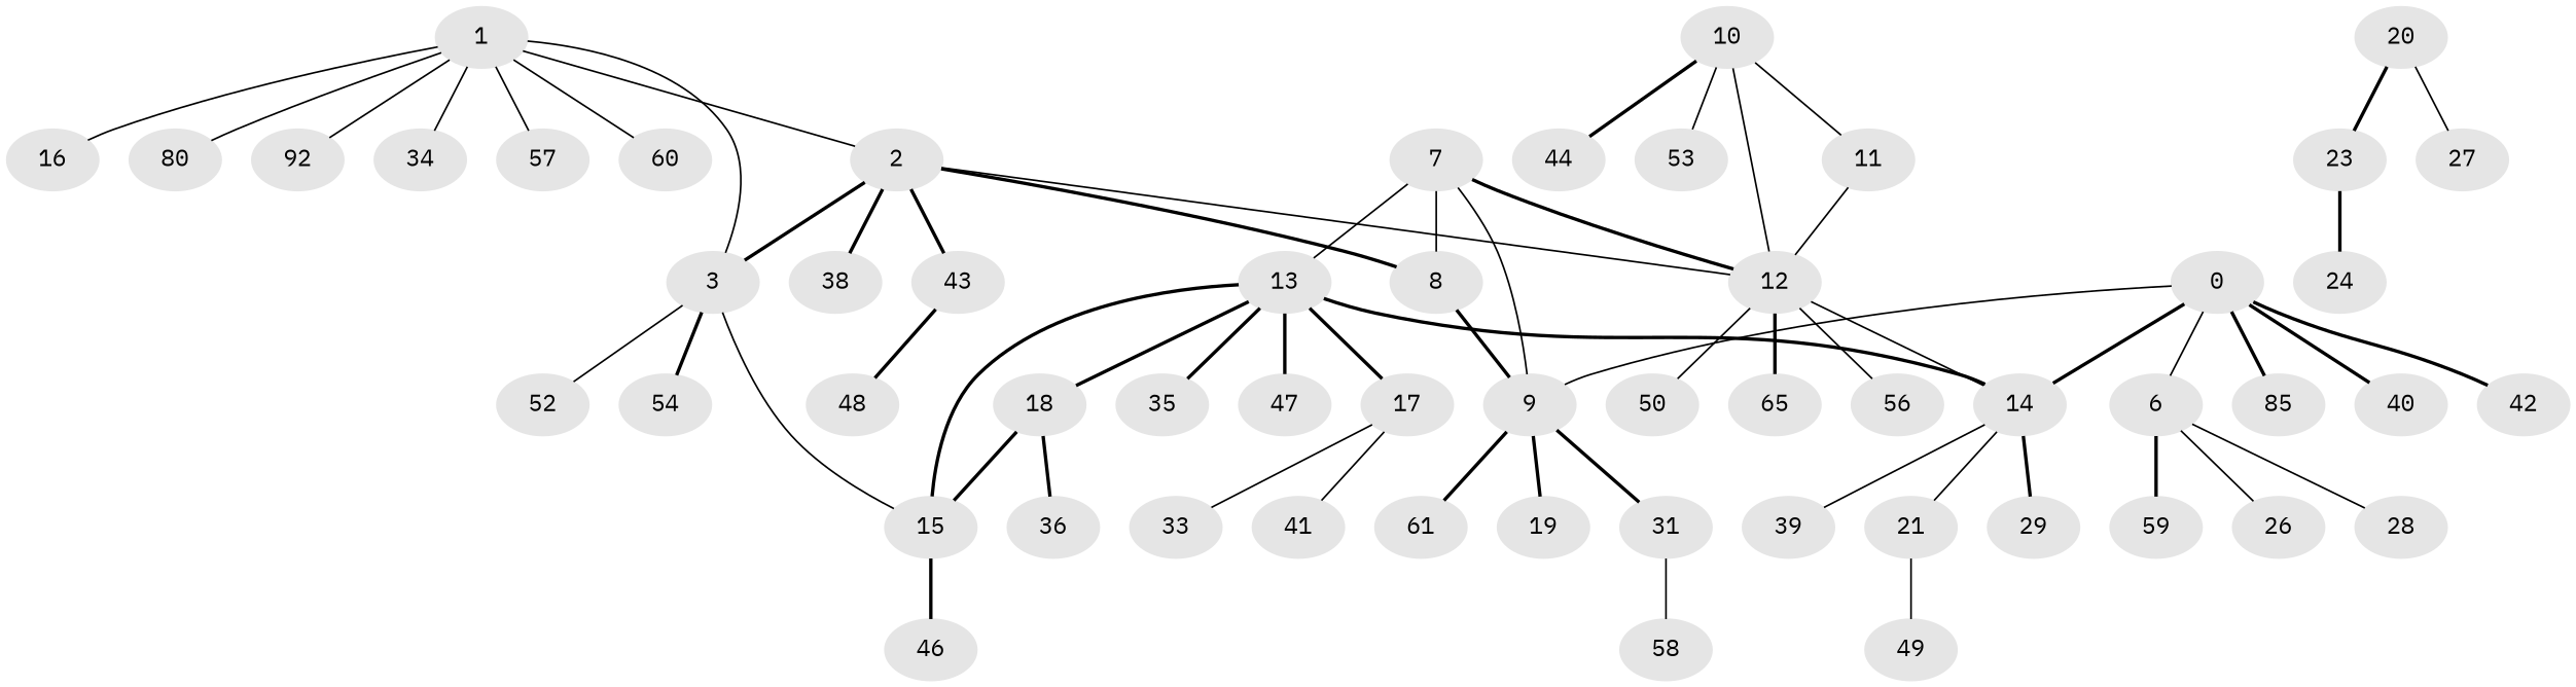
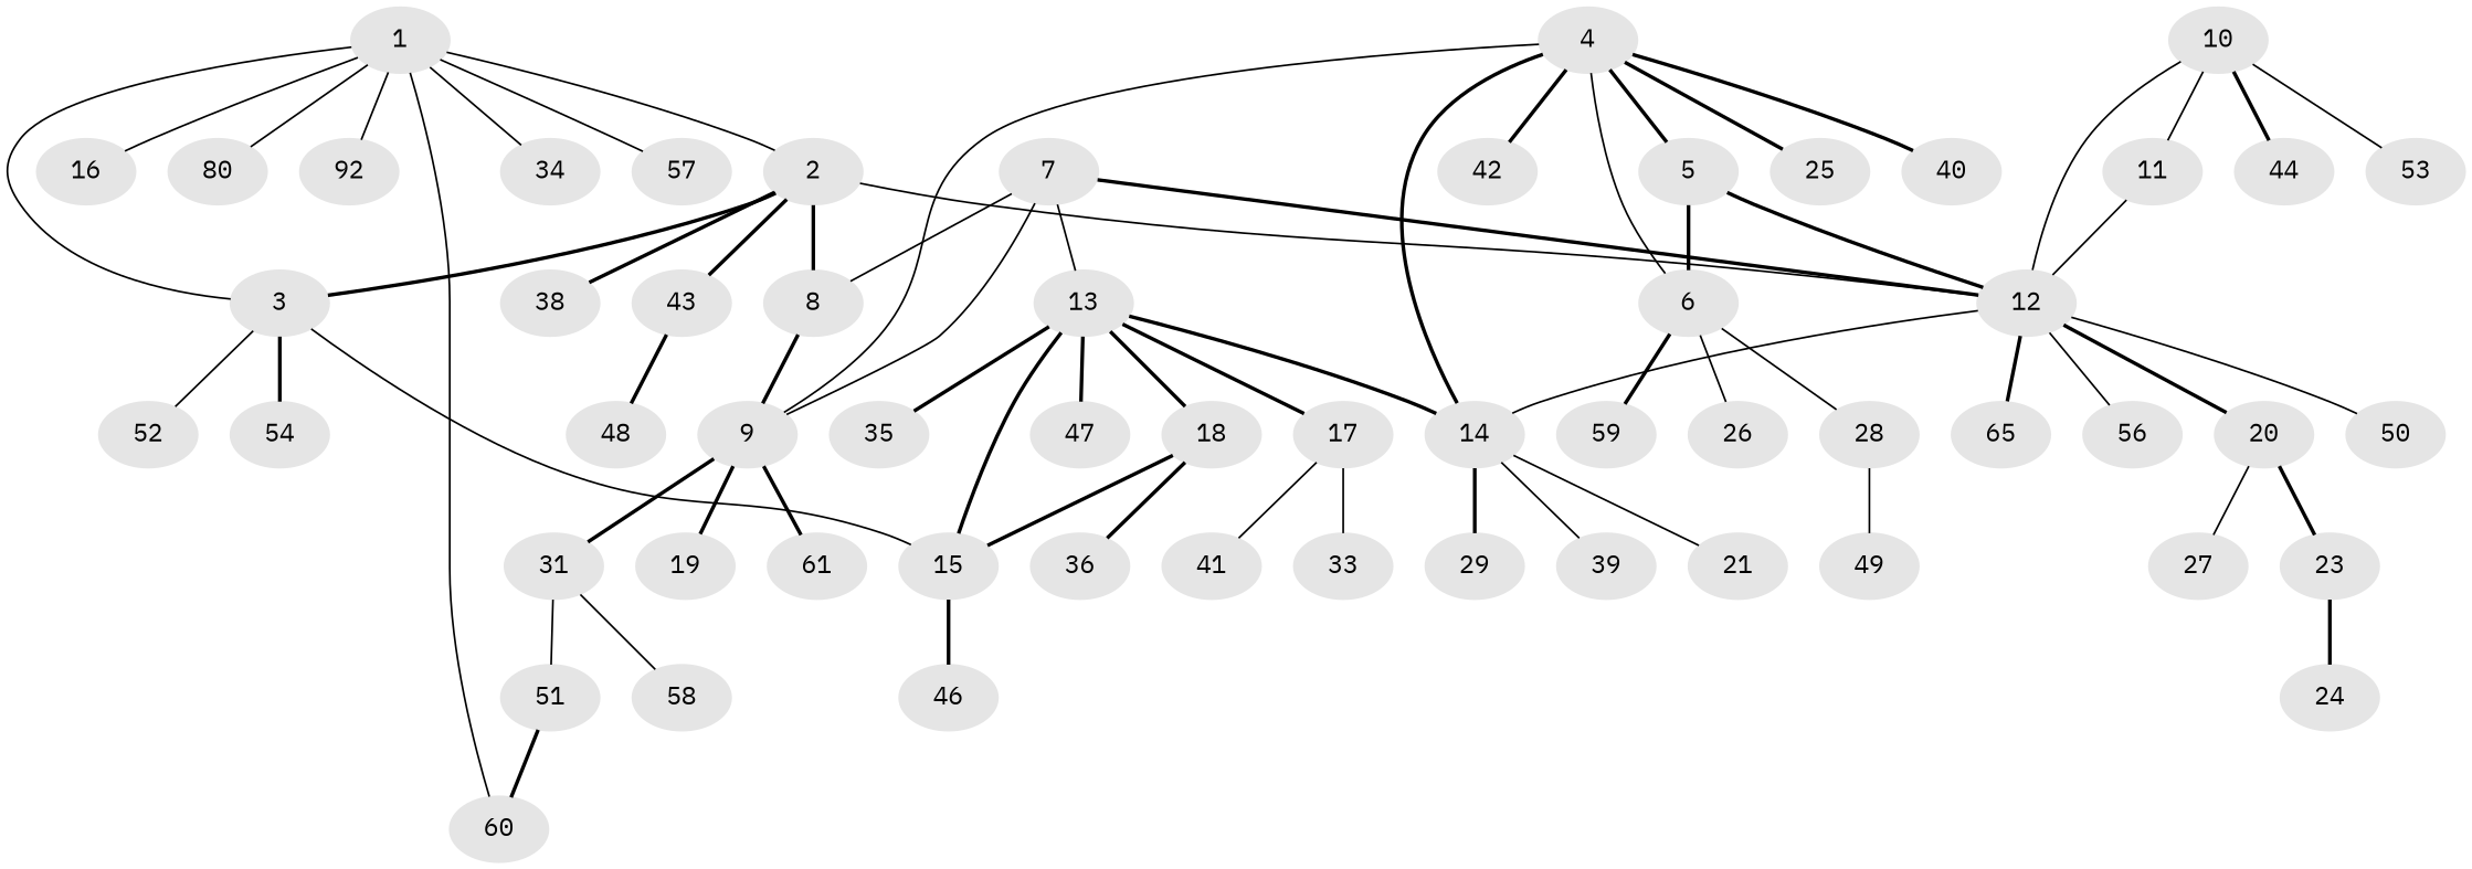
  graph {
    fontname="IBM Plex Mono"
    node [color=gray90 fontname="IBM Plex Mono" style=filled]
    edge [fontname="IBM Plex Mono" style=bold]
    1
    2
    3
    16
    n5 [label=80]
    n6 [label=92]
    34
    57
    60
    8
    12
    38
    43
    15
    52
    54
+   5
    6
    9
    14
    20
    50
    n23 [label=65]
    56
    48
    46
-   4 [label=0]
-   25 [label=85]
+   4
+   25
    40
    42
    26
    28
    59
    19
    31
    61
    21
    29
    39
    49
    7
    13
    17
    18
    35
    47
+   51
    58
    10
    11
    44
    53
    23
    27
    33
    41
    36
    24
    1 -- 2 [style=solid]
    1 -- 3 [style=solid]
    1 -- 16 [style=solid]
    1 -- n5 [style=solid]
    1 -- n6 [style=solid]
    1 -- 34 [style=solid]
    1 -- 57 [style=solid]
    1 -- 60 [style=solid]
    2 -- 3
    2 -- 8
    2 -- 12 [style=solid]
    2 -- 38
    2 -- 43
    3 -- 15 [style=solid]
    3 -- 52 [style=solid]
    3 -- 54
    8 -- 9
    12 -- 14 [style=solid]
+   12 -- 20
    12 -- 50 [style=solid]
    12 -- n23
    12 -- 56 [style=solid]
    43 -- 48
    15 -- 46
+   5 -- 12
+   5 -- 6
    6 -- 26 [style=solid]
    6 -- 28 [style=solid]
    6 -- 59
    9 -- 19
    9 -- 31
    9 -- 61
    14 -- 21 [style=solid]
    14 -- 29
    14 -- 39 [style=solid]
    20 -- 23
    20 -- 27 [style=solid]
+   4 -- 5
    4 -- 6 [style=solid]
    4 -- 9 [style=solid]
    4 -- 14
    4 -- 25
    4 -- 40
    4 -- 42
-   21 -- 49 [style=solid]
+   28 -- 49 [style=solid]
+   31 -- 51 [style=solid]
    31 -- 58 [style=solid]
    7 -- 8 [style=solid]
    7 -- 12
    7 -- 9 [style=solid]
    7 -- 13 [style=solid]
    13 -- 15
    13 -- 14
    13 -- 17
    13 -- 18
    13 -- 35
    13 -- 47
    17 -- 33 [style=solid]
    17 -- 41 [style=solid]
    18 -- 15
    18 -- 36
+   51 -- 60
    10 -- 12 [style=solid]
    10 -- 11 [style=solid]
    10 -- 44
    10 -- 53 [style=solid]
    11 -- 12 [style=solid]
    23 -- 24
  }
